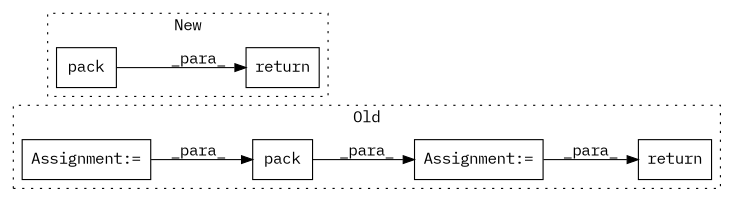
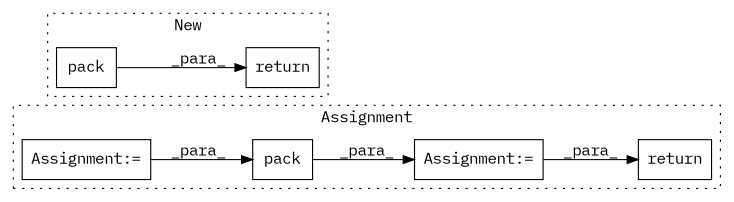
  digraph {
    rankdir=LR
    fontname="IBM Plex Mono"
    node [a=32 l="5,1" shape=box fontname="IBM Plex Mono"]
    edge [fontname="IBM Plex Mono"]
    n1 [label=pack s="2704,2726"]
    n2 [a=41 l=7 label=return s=2820]
    n3 [a=7 l=26 label="Assignment:=" s=2785]
    n4 [a=7 l=1 label="Assignment:=" s=2642]
    n5 [a=41 l=7 label=return s=2725]
    n6 [label=pack s="2739,2765"]
    subgraph cluster_1 {
-     label=Old
+     label=Assignment
      style=dotted
      n1
      n2
      n3
      n4
    }
    subgraph cluster_2 {
      label=New
      style=dotted
      n5
      n6
    }
    n1 -> n4 [label=_para_]
    n3 -> n1 [label=_para_]
    n4 -> n2 [label=_para_]
    n6 -> n5 [label=_para_]
  }
